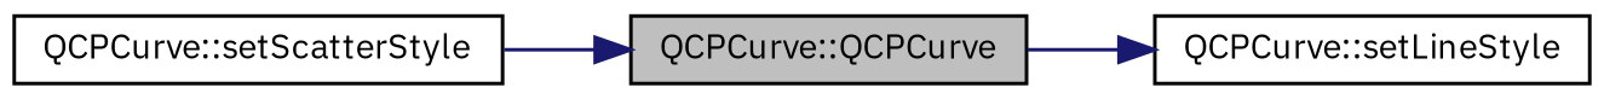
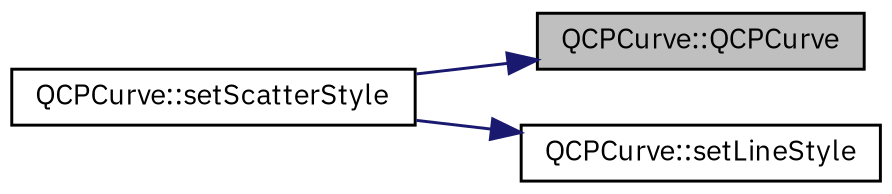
  digraph {
    fontname="IBM Plex Sans"
    rankdir=LR
    node [color=black fillcolor=white fontname="IBM Plex Sans" fontsize=10 shape=record style=filled]
    edge [color=midnightblue fontname="IBM Plex Sans" fontsize=10 labelfontname=Helvetica labelfontsize=10 style=solid]
    n1 [fillcolor=grey75 fontcolor=black height=0.2 label="QCPCurve::QCPCurve" width=0.4]
    n2 [height=0.2 label="QCPCurve::setLineStyle" width=0.4]
    n3 [height=0.2 label="QCPCurve::setScatterStyle" width=0.4]
-   n1 -> n2
+   n3 -> n2
    n3 -> n1
  }
